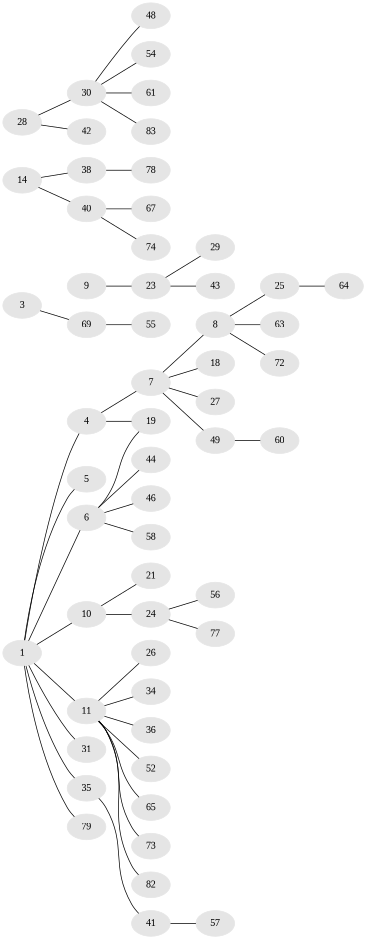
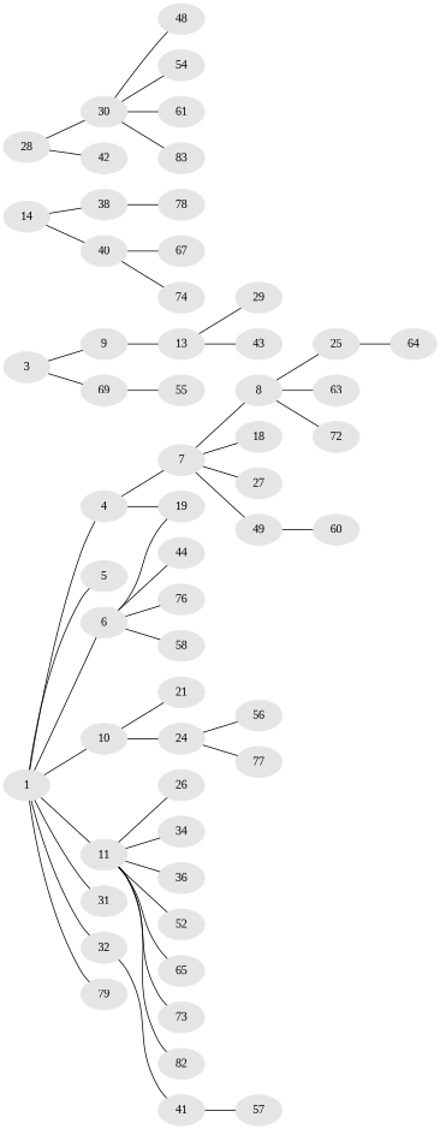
  graph {
    fontname="Liberation Serif"
    rankdir=LR
    node [color=gray90 fontname="Liberation Serif" style=filled]
    edge [fontname="Liberation Serif"]
    1 [super="+2"]
    4 [super="+20"]
    5 [super="+53"]
    6 [super="+12"]
    10 [super="+16"]
    11 [super="+17"]
    31
-   35
+   35 [label=32]
    79
    9 [super="+66"]
    3
    n12 [label=69 super="+81"]
    7 [super="+32"]
    19
    44 [super="+75"]
-   46
+   46 [label=76]
    58
    21
    24 [super="+50"]
    26
    34
    36 [super="+68"]
    52
    65
    73 [super="+80"]
    82
    41 [super="+69"]
-   13 [super="+23" label=23]
+   13 [super="+23"]
    55
    8 [super="+45"]
    18 [super="+22"]
    27 [super="+33"]
    49 [super="+62"]
    14 [super="+15"]
    38 [super="+59"]
    40
    25 [super="+51"]
    63
    72
    60 [super="+71"]
    64
    29
    43
    56
    77
    78
    67 [super="+74"]
    n48 [label=74]
    28 [super="+37"]
    30 [super="+70"]
    42
    48
    54
    61
    83
    57
    1 -- 4
    1 -- 5
    1 -- 6
    1 -- 10
    1 -- 11
    1 -- 31
    1 -- 35
    1 -- 79
    4 -- 7
    4 -- 19
    6 -- 19
    6 -- 44
    6 -- 46
    6 -- 58
    10 -- 21
    10 -- 24
    11 -- 26
    11 -- 34
    11 -- 36
    11 -- 52
    11 -- 65
    11 -- 73
    11 -- 82
    35 -- 41
    9 -- 13
+   3 -- 9
    3 -- n12
    n12 -- 55
    7 -- 8
    7 -- 18
    7 -- 27
    7 -- 49
    24 -- 56
    24 -- 77
    41 -- 57
    13 -- 29
    13 -- 43
    8 -- 25
    8 -- 63
    8 -- 72
    49 -- 60
    14 -- 38
    14 -- 40
    38 -- 78
    40 -- 67
    40 -- n48
    25 -- 64
    28 -- 30
    28 -- 42
    30 -- 48
    30 -- 54
    30 -- 61
    30 -- 83
  }
